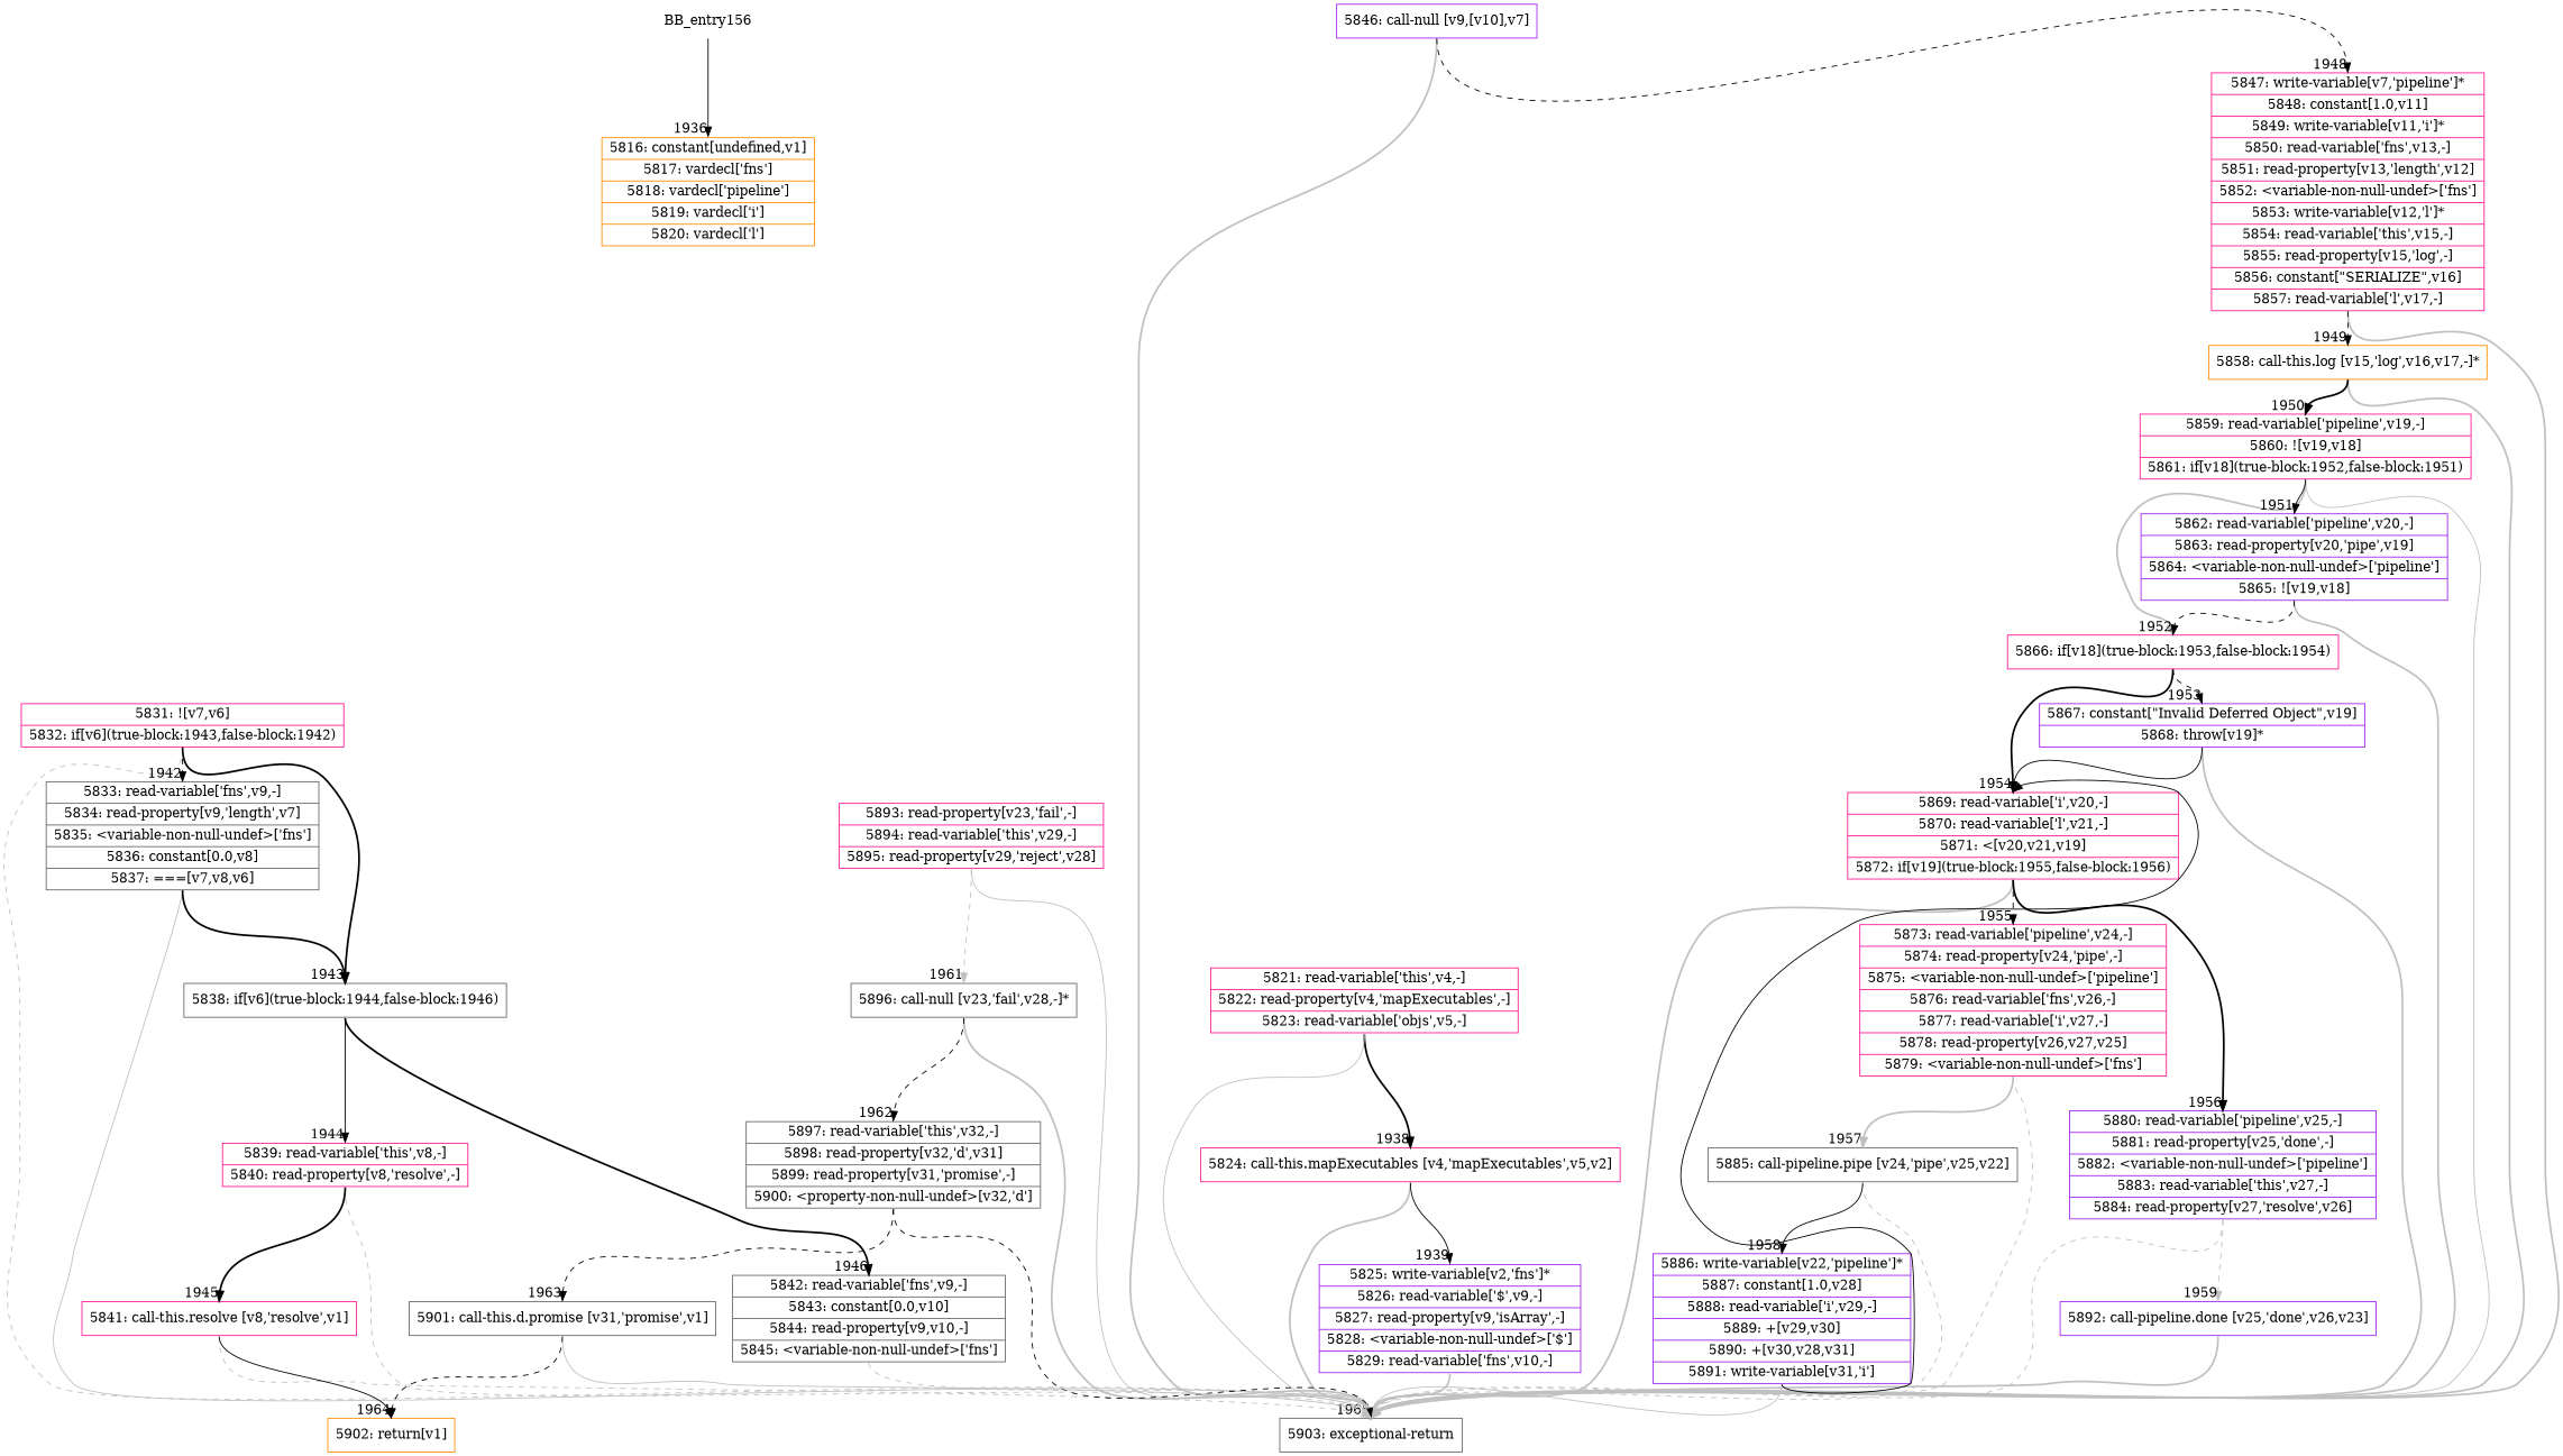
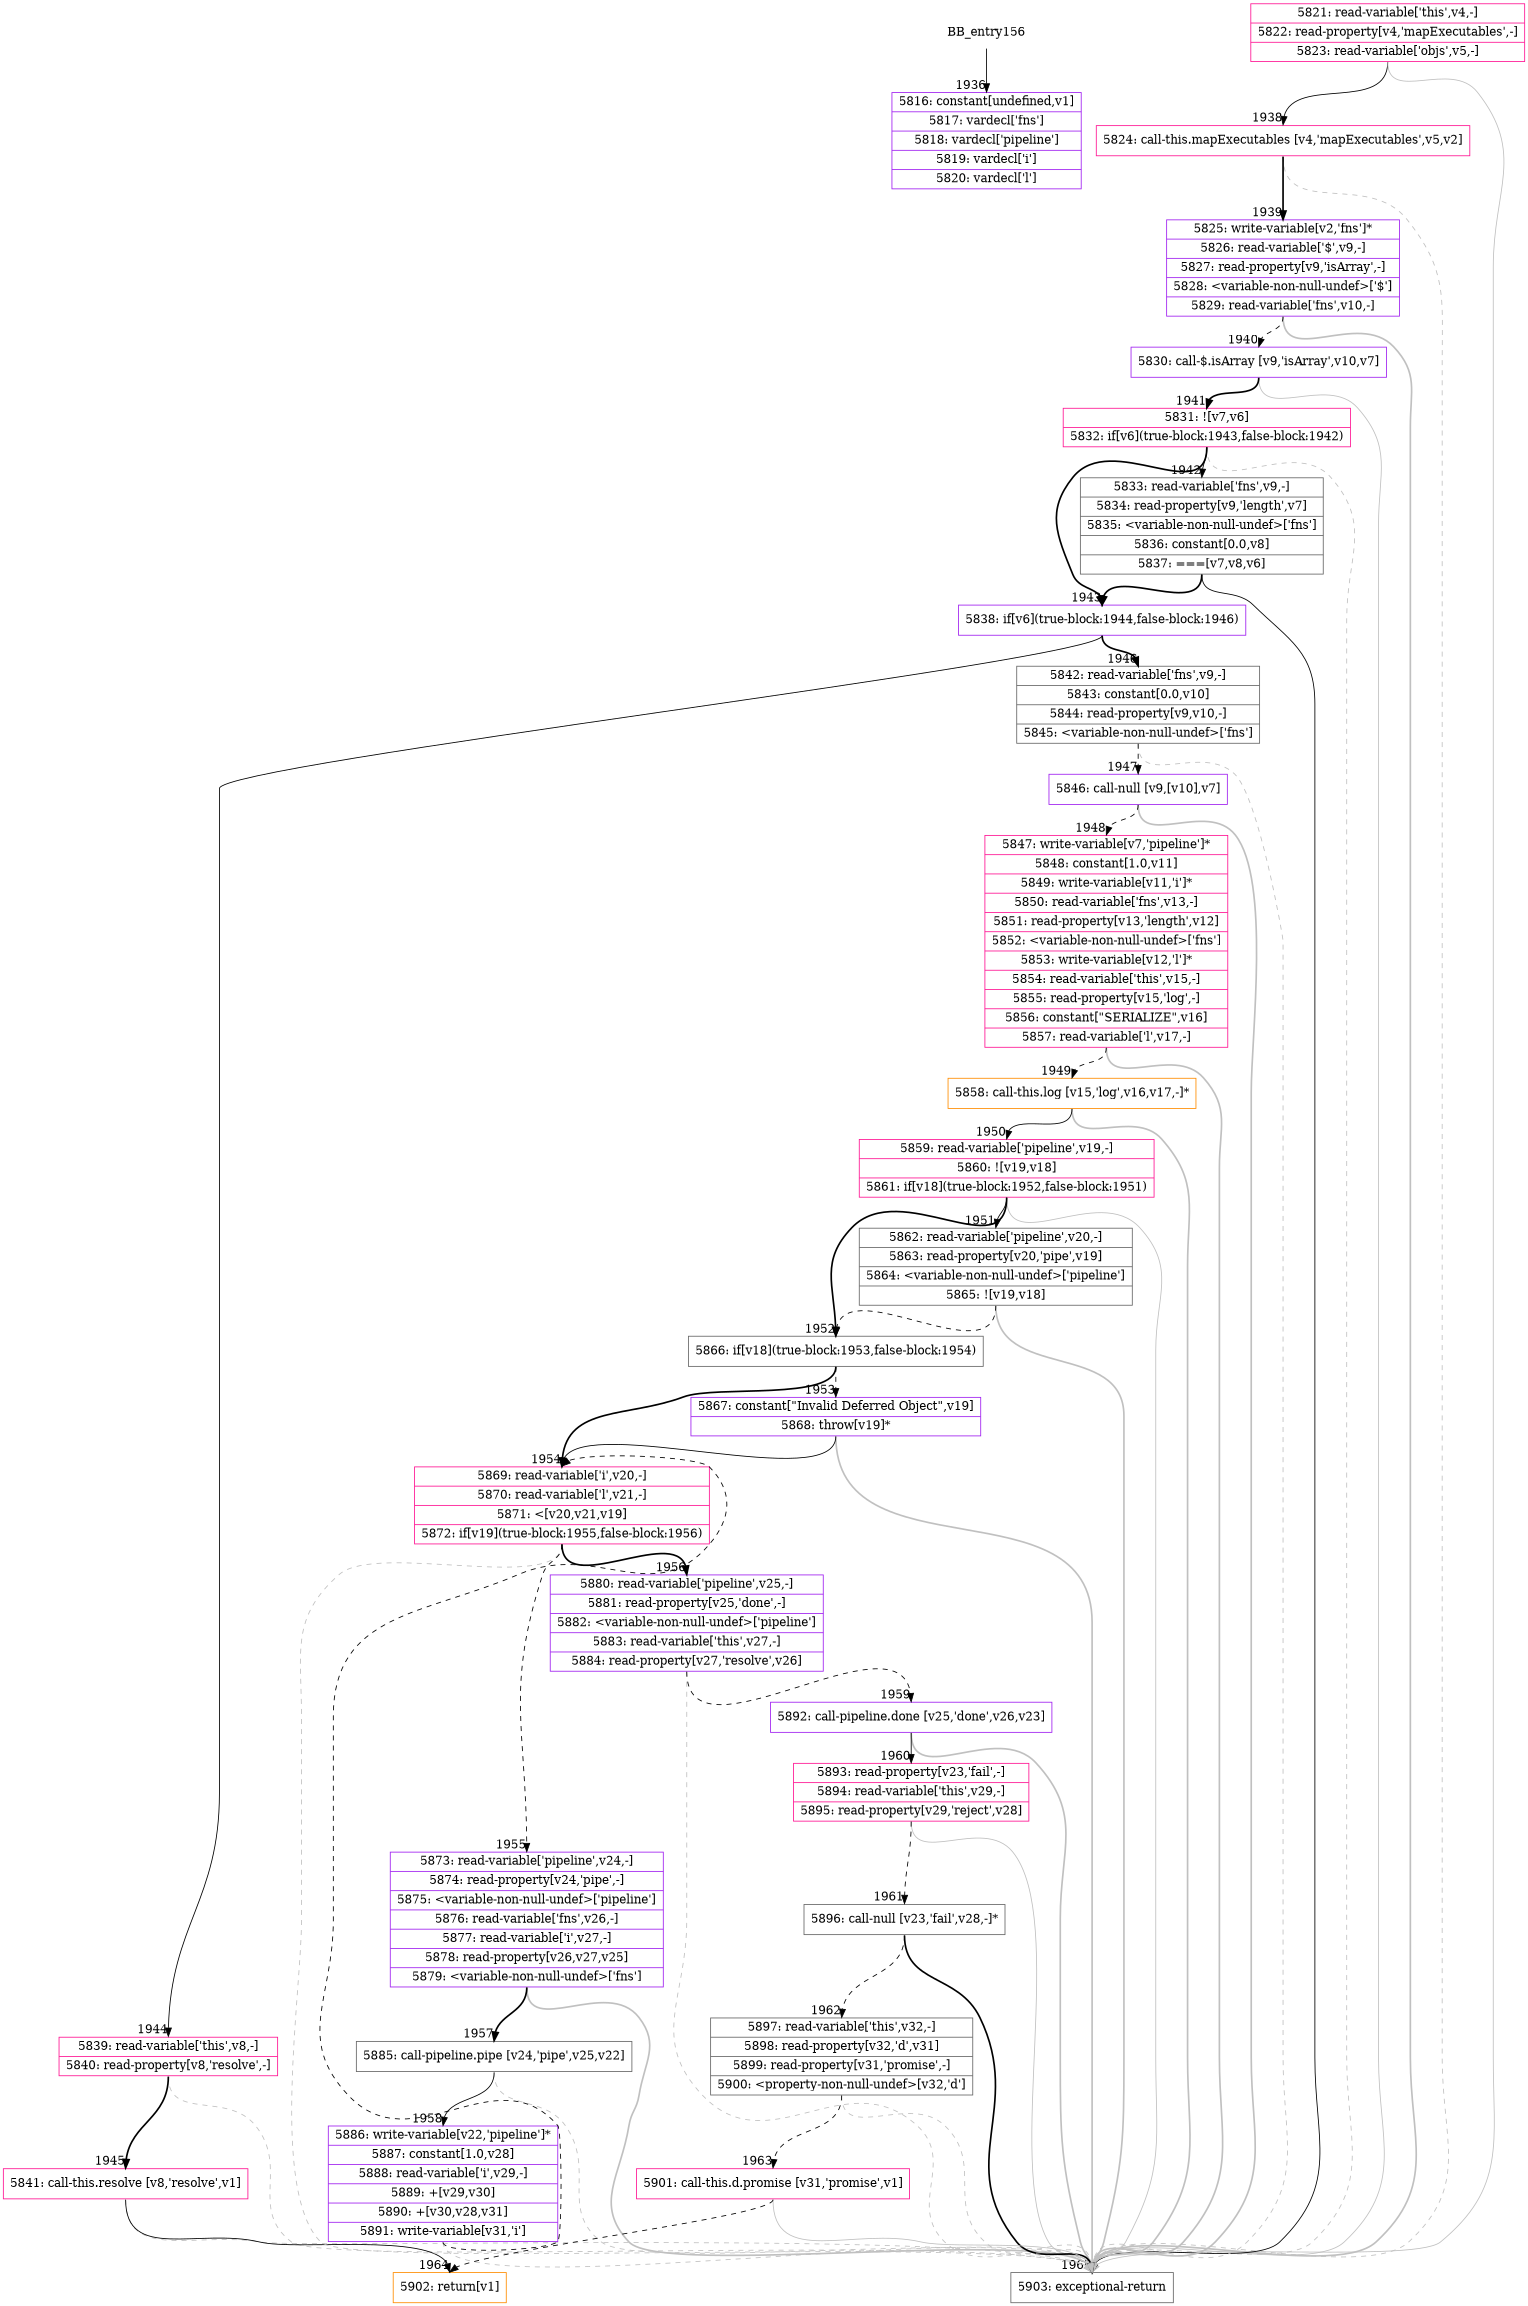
  digraph {
    rankdir=TD
    node [color=deeppink shape=record]
    edge [headport=n style=dashed tailport=s]
    n1 [color=darkorange label=BB_entry156 shape=none]
-   n2 [color=darkorange label="{5816: constant[undefined,v1]|5817: vardecl['fns']|5818: vardecl['pipeline']|5819: vardecl['i']|5820: vardecl['l']}"]
+   n2 [color=purple label="{5816: constant[undefined,v1]|5817: vardecl['fns']|5818: vardecl['pipeline']|5819: vardecl['i']|5820: vardecl['l']}"]
    n3 [label="{5821: read-variable['this',v4,-]|5822: read-property[v4,'mapExecutables',-]|5823: read-variable['objs',v5,-]}"]
    n4 [label="{5824: call-this.mapExecutables [v4,'mapExecutables',v5,v2]}"]
    n5 [color=gray40 label="{5903: exceptional-return}"]
    n6 [color=purple label="{5825: write-variable[v2,'fns']*|5826: read-variable['$',v9,-]|5827: read-property[v9,'isArray',-]|5828: \<variable-non-null-undef\>['$']|5829: read-variable['fns',v10,-]}"]
+   n7 [color=purple label="{5830: call-$.isArray [v9,'isArray',v10,v7]}"]
    n8 [label="{5831: ![v7,v6]|5832: if[v6](true-block:1943,false-block:1942)}"]
-   n9 [color=gray40 label="{5838: if[v6](true-block:1944,false-block:1946)}"]
+   n9 [color=purple label="{5838: if[v6](true-block:1944,false-block:1946)}"]
    n10 [color=gray40 label="{5833: read-variable['fns',v9,-]|5834: read-property[v9,'length',v7]|5835: \<variable-non-null-undef\>['fns']|5836: constant[0.0,v8]|5837: ===[v7,v8,v6]}"]
    n11 [label="{5839: read-variable['this',v8,-]|5840: read-property[v8,'resolve',-]}"]
    n12 [color=gray40 label="{5842: read-variable['fns',v9,-]|5843: constant[0.0,v10]|5844: read-property[v9,v10,-]|5845: \<variable-non-null-undef\>['fns']}"]
    n13 [label="{5841: call-this.resolve [v8,'resolve',v1]}"]
    n14 [color=purple label="{5846: call-null [v9,[v10],v7]}"]
    n15 [color=darkorange label="{5902: return[v1]}"]
    n16 [label="{5847: write-variable[v7,'pipeline']*|5848: constant[1.0,v11]|5849: write-variable[v11,'i']*|5850: read-variable['fns',v13,-]|5851: read-property[v13,'length',v12]|5852: \<variable-non-null-undef\>['fns']|5853: write-variable[v12,'l']*|5854: read-variable['this',v15,-]|5855: read-property[v15,'log',-]|5856: constant[\"SERIALIZE\",v16]|5857: read-variable['l',v17,-]}"]
    n17 [color=darkorange label="{5858: call-this.log [v15,'log',v16,v17,-]*}"]
    n18 [label="{5859: read-variable['pipeline',v19,-]|5860: ![v19,v18]|5861: if[v18](true-block:1952,false-block:1951)}"]
-   n19 [label="{5866: if[v18](true-block:1953,false-block:1954)}"]
-   n20 [color=purple label="{5862: read-variable['pipeline',v20,-]|5863: read-property[v20,'pipe',v19]|5864: \<variable-non-null-undef\>['pipeline']|5865: ![v19,v18]}"]
+   n19 [color=gray40 label="{5866: if[v18](true-block:1953,false-block:1954)}"]
+   n20 [color=gray40 label="{5862: read-variable['pipeline',v20,-]|5863: read-property[v20,'pipe',v19]|5864: \<variable-non-null-undef\>['pipeline']|5865: ![v19,v18]}"]
    n21 [color=purple label="{5867: constant[\"Invalid Deferred Object\",v19]|5868: throw[v19]*}"]
    n22 [label="{5869: read-variable['i',v20,-]|5870: read-variable['l',v21,-]|5871: \<[v20,v21,v19]|5872: if[v19](true-block:1955,false-block:1956)}"]
-   n23 [label="{5873: read-variable['pipeline',v24,-]|5874: read-property[v24,'pipe',-]|5875: \<variable-non-null-undef\>['pipeline']|5876: read-variable['fns',v26,-]|5877: read-variable['i',v27,-]|5878: read-property[v26,v27,v25]|5879: \<variable-non-null-undef\>['fns']}"]
+   n23 [color=purple label="{5873: read-variable['pipeline',v24,-]|5874: read-property[v24,'pipe',-]|5875: \<variable-non-null-undef\>['pipeline']|5876: read-variable['fns',v26,-]|5877: read-variable['i',v27,-]|5878: read-property[v26,v27,v25]|5879: \<variable-non-null-undef\>['fns']}"]
    n24 [color=purple label="{5880: read-variable['pipeline',v25,-]|5881: read-property[v25,'done',-]|5882: \<variable-non-null-undef\>['pipeline']|5883: read-variable['this',v27,-]|5884: read-property[v27,'resolve',v26]}"]
    n25 [color=gray40 label="{5885: call-pipeline.pipe [v24,'pipe',v25,v22]}"]
    n26 [color=purple label="{5892: call-pipeline.done [v25,'done',v26,v23]}"]
    n27 [color=purple label="{5886: write-variable[v22,'pipeline']*|5887: constant[1.0,v28]|5888: read-variable['i',v29,-]|5889: +[v29,v30]|5890: +[v30,v28,v31]|5891: write-variable[v31,'i']}"]
    n28 [label="{5893: read-property[v23,'fail',-]|5894: read-variable['this',v29,-]|5895: read-property[v29,'reject',v28]}"]
    n29 [color=gray40 label="{5896: call-null [v23,'fail',v28,-]*}"]
    n30 [color=gray40 label="{5897: read-variable['this',v32,-]|5898: read-property[v32,'d',v31]|5899: read-property[v31,'promise',-]|5900: \<property-non-null-undef\>[v32,'d']}"]
-   n31 [color=gray40 label="{5901: call-this.d.promise [v31,'promise',v1]}"]
+   n31 [label="{5901: call-this.d.promise [v31,'promise',v1]}"]
    n1 -> n2 [headlabel="    1936" style=solid]
-   n3 -> n4 [headlabel="      1938" style=bold]
+   n3 -> n4 [headlabel="      1938" style=solid]
    n3 -> n5 [color=gray headlabel="      1965" style=solid]
-   n4 -> n5 [color=gray style=bold]
-   n4 -> n6 [headlabel="      1939" style=solid]
+   n4 -> n5 [color=gray]
+   n4 -> n6 [headlabel="      1939" style=bold]
    n6 -> n5 [color=gray style=bold]
+   n6 -> n7 [headlabel="      1940"]
+   n7 -> n5 [color=gray style=solid]
+   n7 -> n8 [headlabel="      1941" style=bold]
    n8 -> n5 [color=gray]
    n8 -> n9 [headlabel="      1943" style=bold]
-   n8 -> n10 [headlabel="      1942"]
+   n8 -> n10 [headlabel="      1942" style=solid]
    n9 -> n11 [headlabel="      1944" style=solid]
    n9 -> n12 [headlabel="      1946" style=bold]
-   n10 -> n5 [color=gray style=solid]
+   n10 -> n5 [color=black style=solid]
    n10 -> n9 [style=bold]
    n11 -> n5 [color=gray]
    n11 -> n13 [headlabel="      1945" style=bold]
    n12 -> n5 [color=gray]
+   n12 -> n14 [headlabel="      1947"]
    n13 -> n5 [color=gray]
    n13 -> n15 [headlabel="      1964" style=solid]
    n14 -> n5 [color=gray style=bold]
    n14 -> n16 [headlabel="      1948"]
    n16 -> n5 [color=gray style=bold]
    n16 -> n17 [headlabel="      1949"]
    n17 -> n5 [color=gray style=bold]
-   n17 -> n18 [headlabel="      1950" style=bold]
+   n17 -> n18 [headlabel="      1950" style=solid]
    n18 -> n5 [color=gray style=solid]
-   n18 -> n19 [headlabel="      1952" style=bold color=gray]
+   n18 -> n19 [headlabel="      1952" style=bold]
    n18 -> n20 [headlabel="      1951" style=solid]
    n19 -> n21 [headlabel="      1953"]
    n19 -> n22 [headlabel="      1954" style=bold]
    n20 -> n5 [color=gray style=bold]
    n20 -> n19
    n21 -> n5 [color=gray style=bold]
    n21 -> n22 [style=solid]
-   n22 -> n5 [color=gray style=bold]
+   n22 -> n5 [color=gray]
    n22 -> n23 [headlabel="      1955"]
    n22 -> n24 [headlabel="      1956" style=bold]
-   n23 -> n5 [color=gray]
-   n23 -> n25 [headlabel="      1957" style=bold color=gray]
+   n23 -> n5 [color=gray style=bold]
+   n23 -> n25 [headlabel="      1957" style=bold]
    n24 -> n5 [color=gray]
-   n24 -> n26 [headlabel="      1959" color=gray]
+   n24 -> n26 [headlabel="      1959"]
    n25 -> n5 [color=gray]
    n25 -> n27 [headlabel="      1958" style=solid]
    n26 -> n5 [color=gray style=bold]
-   n27 -> n5 [color=gray style=solid]
-   n27 -> n22 [style=solid]
+   n26 -> n28 [headlabel="      1960" style=solid]
+   n27 -> n5 [color=gray]
+   n27 -> n22
    n28 -> n5 [color=gray style=solid]
-   n28 -> n29 [headlabel="      1961" color=gray]
-   n29 -> n5 [color=gray style=bold]
+   n28 -> n29 [headlabel="      1961"]
+   n29 -> n5 [color=black style=bold]
    n29 -> n30 [headlabel="      1962"]
-   n30 -> n5 [color=black]
+   n30 -> n5 [color=gray]
    n30 -> n31 [headlabel="      1963"]
    n31 -> n5 [color=gray style=solid]
    n31 -> n15
  }
